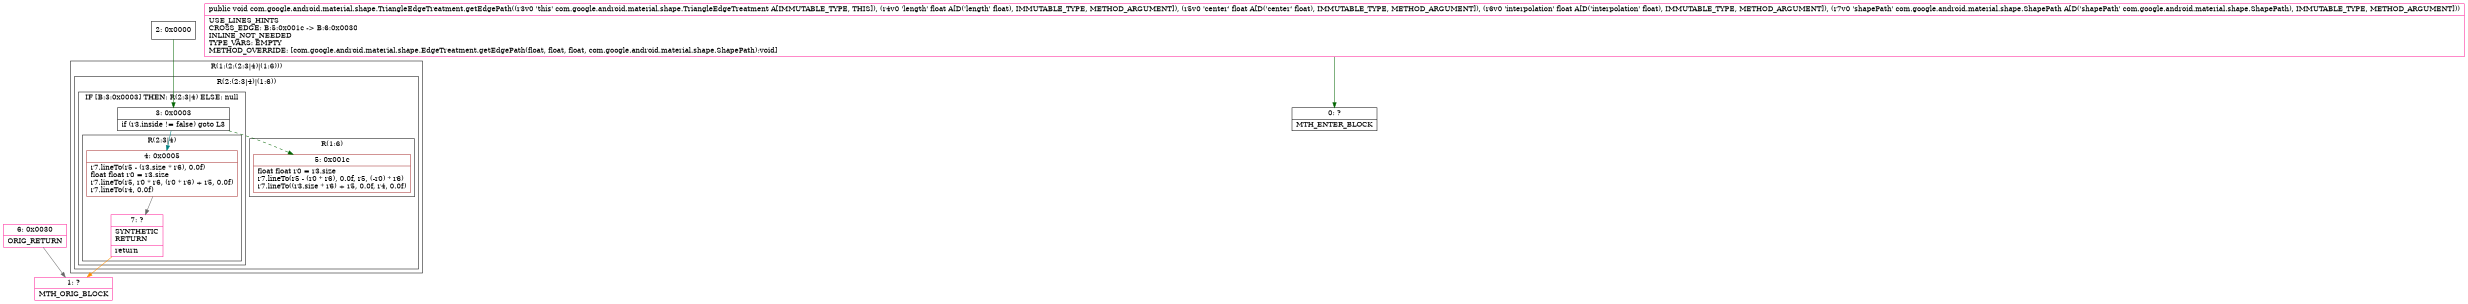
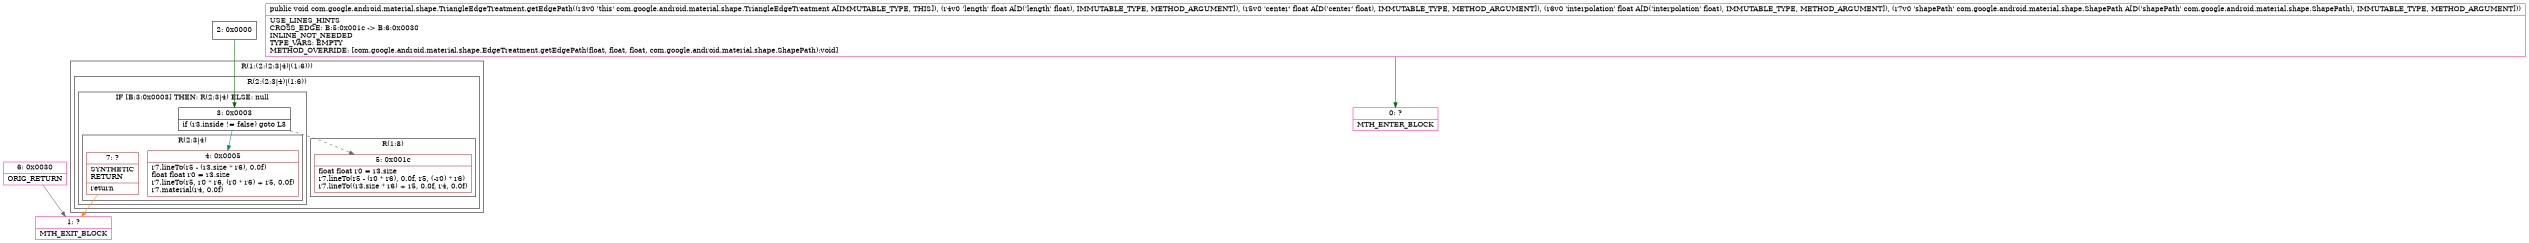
  digraph {
    node [color=deeppink shape=record]
    edge [color=gray40]
-   n1 [color=brown label="{4\:\ 0x0005|r7.lineTo(r5 \- (r3.size * r6), 0.0f)\lfloat float r0 = r3.size\lr7.lineTo(r5, r0 * r6, (r0 * r6) + r5, 0.0f)\lr7.lineTo(r4, 0.0f)\l}"]
-   n2 [label="{7\:\ ?|SYNTHETIC\lRETURN\l|return\l}"]
+   n1 [color=brown label="{4\:\ 0x0005|r7.lineTo(r5 \- (r3.size * r6), 0.0f)\lfloat float r0 = r3.size\lr7.lineTo(r5, r0 * r6, (r0 * r6) + r5, 0.0f)\lr7.material(r4, 0.0f)\l}"]
+   n2 [color=brown label="{7\:\ ?|SYNTHETIC\lRETURN\l|return\l}"]
    n3 [color=black label="{3\:\ 0x0003|if (r3.inside != false) goto L3\l}"]
    n4 [color=brown label="{5\:\ 0x001c|float float r0 = r3.size\lr7.lineTo(r5 \- (r0 * r6), 0.0f, r5, (\-r0) * r6)\lr7.lineTo((r3.size * r6) + r5, 0.0f, r4, 0.0f)\l}"]
-   n5 [label="{1\:\ ?|MTH_ORIG_BLOCK\l}"]
+   n5 [label="{1\:\ ?|MTH_EXIT_BLOCK\l}"]
    n6 [label="{6\:\ 0x0030|ORIG_RETURN\l}"]
-   n7 [color=black label="{0\:\ ?|MTH_ENTER_BLOCK\l}"]
+   n7 [label="{0\:\ ?|MTH_ENTER_BLOCK\l}"]
    n8 [color=black label="{2\:\ 0x0000}"]
    n9 [label="{public void com.google.android.material.shape.TriangleEdgeTreatment.getEdgePath((r3v0 'this' com.google.android.material.shape.TriangleEdgeTreatment A[IMMUTABLE_TYPE, THIS]), (r4v0 'length' float A[D('length' float), IMMUTABLE_TYPE, METHOD_ARGUMENT]), (r5v0 'center' float A[D('center' float), IMMUTABLE_TYPE, METHOD_ARGUMENT]), (r6v0 'interpolation' float A[D('interpolation' float), IMMUTABLE_TYPE, METHOD_ARGUMENT]), (r7v0 'shapePath' com.google.android.material.shape.ShapePath A[D('shapePath' com.google.android.material.shape.ShapePath), IMMUTABLE_TYPE, METHOD_ARGUMENT]))  | USE_LINES_HINTS\lCROSS_EDGE: B:5:0x001c \-\> B:6:0x0030\lINLINE_NOT_NEEDED\lTYPE_VARS: EMPTY\lMETHOD_OVERRIDE: [com.google.android.material.shape.EdgeTreatment.getEdgePath(float, float, float, com.google.android.material.shape.ShapePath):void]\l}"]
    subgraph cluster_1 {
      label="R(1:(2:(2:3|4)|(1:6)))"
      subgraph cluster_2 {
        label="R(2:(2:3|4)|(1:6))"
        subgraph cluster_3 {
          label="IF [B:3:0x0003] THEN: R(2:3|4) ELSE: null"
          n3
          subgraph cluster_4 {
            label="R(2:3|4)"
            n1
            n2
          }
        }
        subgraph cluster_5 {
-         label="R(1:6)"
+         label="R(1:8)"
          n4
        }
      }
    }
-   n1 -> n2
    n2 -> n5 [color=darkorange]
    n3 -> n1 [color=teal]
-   n3 -> n4 [color=darkgreen style=dashed]
+   n3 -> n4 [style=dashed]
    n6 -> n5
    n8 -> n3 [color=darkgreen]
    n9 -> n7 [color=darkgreen]
  }
